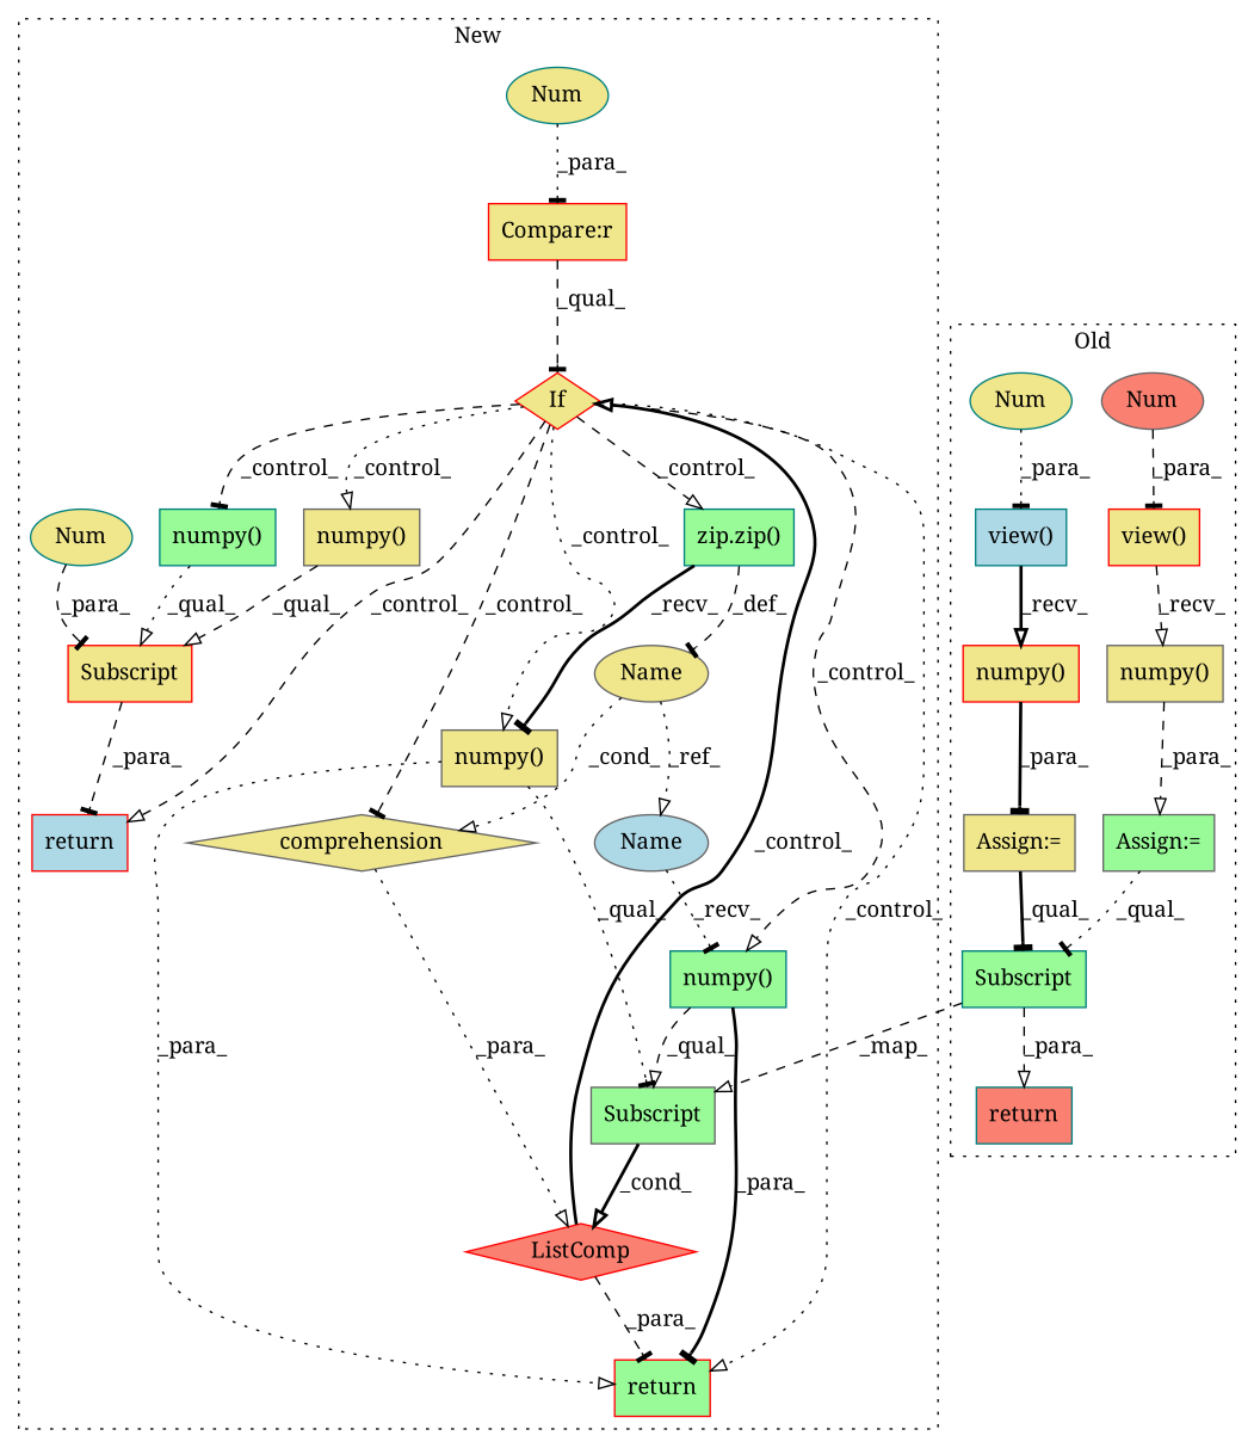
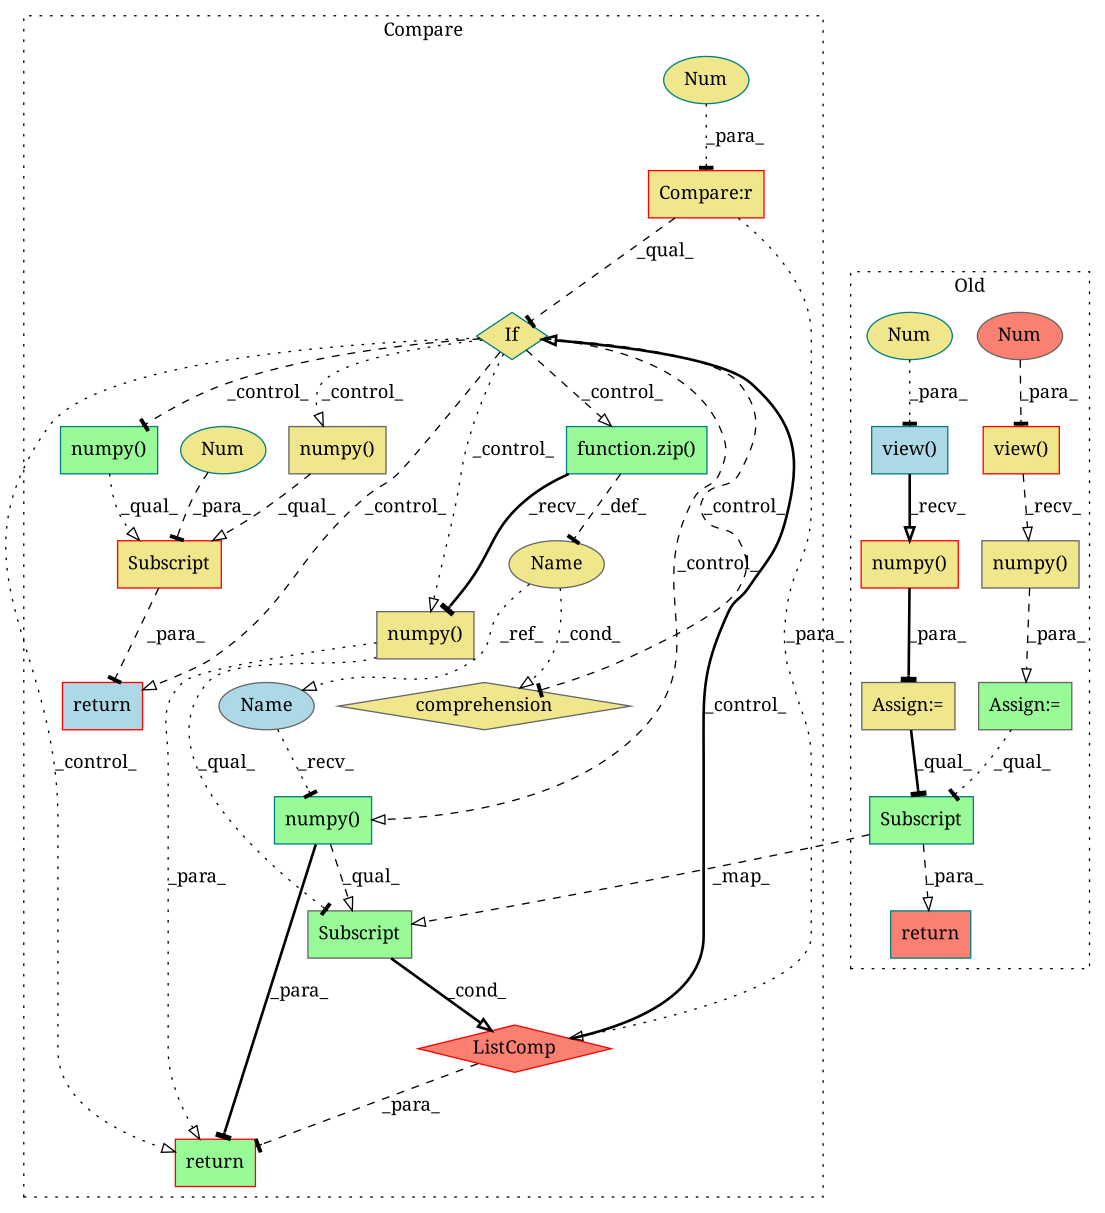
  digraph {
    fontname="Noto Serif"
    node [a=75 color=gray40 fillcolor=khaki fontname="Noto Serif" l=3 s=2608 shape=box style=filled]
    edge [arrowhead=onormal fontname="Noto Serif" style=dashed]
    n1 [color=red l="12,1" label="view()" s="2256,2270"]
    n2 [a=76 fillcolor=salmon l=2 label=Num s=2268 shape=ellipse]
    n3 [a=68 fillcolor=palegreen label="Assign:=" s=2253]
    n4 [l=23 label="numpy()" s=2256]
    n5 [a=63 color=teal fillcolor=palegreen l="33,0" label=Subscript s="2291,0"]
    n6 [color=teal fillcolor=lightblue l="11,1" label="view()" s="2217,2230"]
    n7 [color=red l=22 label="numpy()" s=2217]
    n8 [a=76 color=teal l=2 label=Num s=2228 shape=ellipse]
    n9 [a=68 label="Assign:=" s=2214]
    n10 [a=93 color=teal fillcolor=salmon l=7 label=return s=2284]
    n11 [l=13 label="numpy()" s=2709]
    n12 [a=93 color=red fillcolor=lightblue l=7 label=return s=2676]
-   n13 [a=96 color=red label=If s=2551 shape=diamond]
+   n13 [a=96 color=teal label=If s=2551 shape=diamond]
    n14 [a=63 color=red l="43,0" label=Subscript s="2683,0"]
    n15 [a=40 color=red l=15 label="Compare:r" s=2554]
    n16 [color=teal fillcolor=palegreen l=9 label="numpy()"]
    n17 [a=63 fillcolor=palegreen l="34,0" label=Subscript s="2587,0"]
    n18 [a=106 color=red fillcolor=salmon l=71 label=ListComp s=2586 shape=diamond]
    n19 [a=87 l=1 label=Name s=2629 shape=ellipse]
    n20 [a=45 label=comprehension s=2622 shape=diamond]
    n21 [l=9 label="numpy()" s=2597]
-   n22 [color=teal fillcolor=palegreen l="4,1" label="zip.zip()" s="2634,2655"]
+   n22 [color=teal fillcolor=palegreen l="4,1" label="function.zip()" s="2634,2655"]
    n23 [color=teal fillcolor=palegreen l=14 label="numpy()" s=2693]
    n24 [a=76 color=teal l=1 label=Num s=2568 shape=ellipse]
    n25 [a=76 color=teal l=1 label=Num s=2724 shape=ellipse]
    n26 [a=93 color=red fillcolor=palegreen l=7 label=return s=2579]
    n27 [a=87 fillcolor=lightblue l=1 label=Name shape=ellipse]
    subgraph cluster_1 {
      label=Old
      style=dotted
      n1
      n2
      n3
      n4
      n5
      n6
      n7
      n8
      n9
      n10
    }
    subgraph cluster_2 {
-     label=New
+     label=Compare
      style=dotted
      n11
      n12
      n13
      n14
      n15
      n16
      n17
      n18
      n19
      n20
      n21
      n22
      n23
      n24
      n25
      n26
      n27
    }
    n1 -> n4 [label=_recv_]
    n2 -> n1 [arrowhead=tee label=_para_]
    n3 -> n5 [arrowhead=tee label=_qual_ style=dotted]
    n4 -> n3 [label=_para_]
    n5 -> n10 [label=_para_]
    n5 -> n17 [label=_map_]
    n6 -> n7 [label=_recv_ style=bold]
    n7 -> n9 [arrowhead=tee label=_para_ style=bold]
    n8 -> n6 [arrowhead=tee label=_para_ style=dotted]
    n9 -> n5 [arrowhead=tee label=_qual_ style=bold]
    n11 -> n14 [label=_qual_]
    n13 -> n11 [label=_control_ style=dotted]
    n13 -> n12 [label=_control_]
    n13 -> n16 [label=_control_]
    n13 -> n20 [arrowhead=tee label=_control_]
    n13 -> n21 [label=_control_ style=dotted]
    n13 -> n22 [label=_control_]
    n13 -> n23 [arrowhead=tee label=_control_]
    n13 -> n26 [label=_control_ style=dotted]
    n14 -> n12 [arrowhead=tee label=_para_]
    n15 -> n13 [arrowhead=tee label=_qual_]
    n16 -> n17 [label=_qual_]
    n16 -> n26 [arrowhead=tee label=_para_ style=bold]
    n17 -> n18 [label=_cond_ style=bold]
    n18 -> n13 [label=_control_ style=bold]
    n18 -> n26 [arrowhead=tee label=_para_]
    n19 -> n20 [label=_cond_ style=dotted]
    n19 -> n27 [label=_ref_ style=dotted]
-   n20 -> n18 [label=_para_ style=dotted]
+   n15 -> n18 [label=_para_ style=dotted]
    n21 -> n17 [arrowhead=tee label=_qual_ style=dotted]
    n21 -> n26 [label=_para_ style=dotted]
    n22 -> n19 [arrowhead=tee label=_def_]
    n22 -> n21 [arrowhead=tee label=_recv_ style=bold]
    n23 -> n14 [label=_qual_ style=dotted]
    n24 -> n15 [arrowhead=tee label=_para_ style=dotted]
    n25 -> n14 [arrowhead=tee label=_para_]
    n27 -> n16 [arrowhead=tee label=_recv_ style=dotted]
  }
